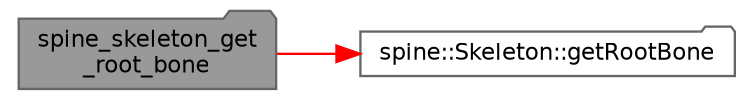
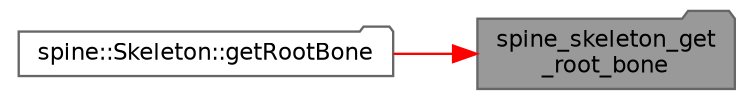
  digraph {
    rankdir=LR
    node [fontname=Helvetica fontsize=10 shape=folder style=filled]
    n1 [color=gray40 fillcolor=grey60 fontcolor=black height=0.2 label="spine_skeleton_get\l_root_bone" width=0.4]
    n2 [color=grey40 fillcolor=white height=0.2 label="spine::Skeleton::getRootBone" width=0.4]
-   n1 -> n2 [color=red fontname=Helvetica fontsize=10 labelfontname=Helvetica labelfontsize=10 style=solid]
+   n2 -> n1 [color=red fontname=Helvetica fontsize=10 labelfontname=Helvetica labelfontsize=10 style=solid]
  }
